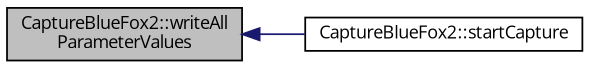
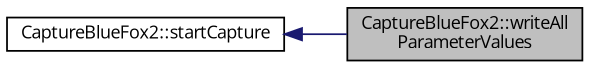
  digraph {
    rankdir=LR
    fontname="Open Sans"
    node [color=black fontname="Open Sans" fontsize=10 shape=record style=filled]
    n1 [fillcolor=grey75 fontcolor=black height=0.2 label="CaptureBlueFox2::writeAll\lParameterValues" width=0.4]
    n2 [fillcolor=white height=0.2 label="CaptureBlueFox2::startCapture" width=0.4]
-   n1 -> n2 [color=midnightblue dir=back fontname="Open Sans" fontsize=10 labelfontname=Helvetica labelfontsize=10 style=solid]
+   n2 -> n1 [color=midnightblue dir=back fontname="Open Sans" fontsize=10 labelfontname=Helvetica labelfontsize=10 style=solid]
  }
